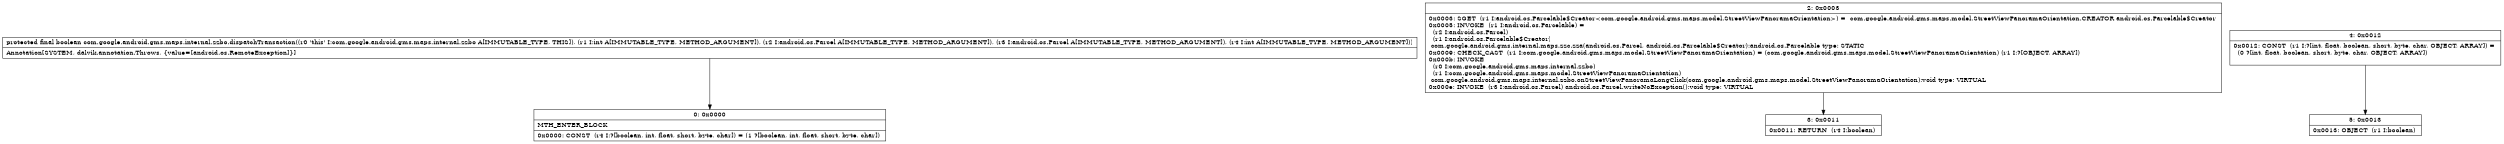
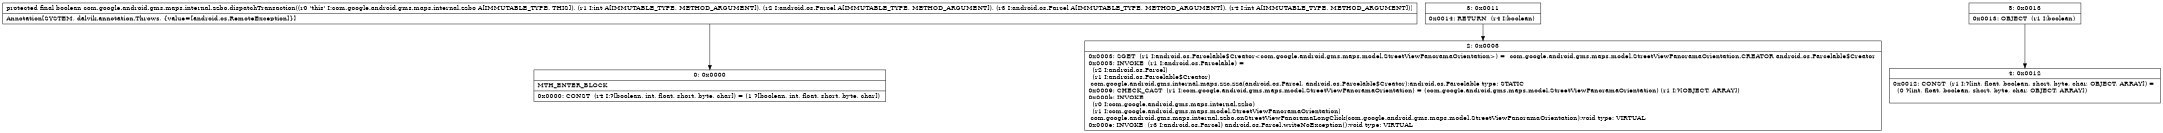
  digraph {
    node [shape=record]
    n1 [label="{0\:\ 0x0000|MTH_ENTER_BLOCK\l|0x0000: CONST  (r4 I:?[boolean, int, float, short, byte, char]) = (1 ?[boolean, int, float, short, byte, char]) \l}"]
    n2 [label="{2\:\ 0x0003|0x0003: SGET  (r1 I:android.os.Parcelable$Creator\<com.google.android.gms.maps.model.StreetViewPanoramaOrientation\>) =  com.google.android.gms.maps.model.StreetViewPanoramaOrientation.CREATOR android.os.Parcelable$Creator \l0x0005: INVOKE  (r1 I:android.os.Parcelable) = \l  (r2 I:android.os.Parcel)\l  (r1 I:android.os.Parcelable$Creator)\l com.google.android.gms.internal.maps.zzc.zza(android.os.Parcel, android.os.Parcelable$Creator):android.os.Parcelable type: STATIC \l0x0009: CHECK_CAST  (r1 I:com.google.android.gms.maps.model.StreetViewPanoramaOrientation) = (com.google.android.gms.maps.model.StreetViewPanoramaOrientation) (r1 I:?[OBJECT, ARRAY]) \l0x000b: INVOKE  \l  (r0 I:com.google.android.gms.maps.internal.zzbo)\l  (r1 I:com.google.android.gms.maps.model.StreetViewPanoramaOrientation)\l com.google.android.gms.maps.internal.zzbo.onStreetViewPanoramaLongClick(com.google.android.gms.maps.model.StreetViewPanoramaOrientation):void type: VIRTUAL \l0x000e: INVOKE  (r3 I:android.os.Parcel) android.os.Parcel.writeNoException():void type: VIRTUAL \l}"]
-   n3 [label="{3\:\ 0x0011|0x0011: RETURN  (r4 I:boolean) \l}"]
+   n3 [label="{3\:\ 0x0011|0x0014: RETURN  (r4 I:boolean) \l}"]
    n4 [label="{4\:\ 0x0012|0x0012: CONST  (r1 I:?[int, float, boolean, short, byte, char, OBJECT, ARRAY]) = \l  (0 ?[int, float, boolean, short, byte, char, OBJECT, ARRAY])\l \l}"]
    n5 [label="{5\:\ 0x0013|0x0013: OBJECT  (r1 I:boolean) \l}"]
    n6 [label="{protected final boolean com.google.android.gms.maps.internal.zzbo.dispatchTransaction((r0 'this' I:com.google.android.gms.maps.internal.zzbo A[IMMUTABLE_TYPE, THIS]), (r1 I:int A[IMMUTABLE_TYPE, METHOD_ARGUMENT]), (r2 I:android.os.Parcel A[IMMUTABLE_TYPE, METHOD_ARGUMENT]), (r3 I:android.os.Parcel A[IMMUTABLE_TYPE, METHOD_ARGUMENT]), (r4 I:int A[IMMUTABLE_TYPE, METHOD_ARGUMENT]))  | Annotation[SYSTEM, dalvik.annotation.Throws, \{value=[android.os.RemoteException]\}]\l}"]
-   n2 -> n3
-   n4 -> n5
+   n3 -> n2
+   n5 -> n4
    n6 -> n1
  }
